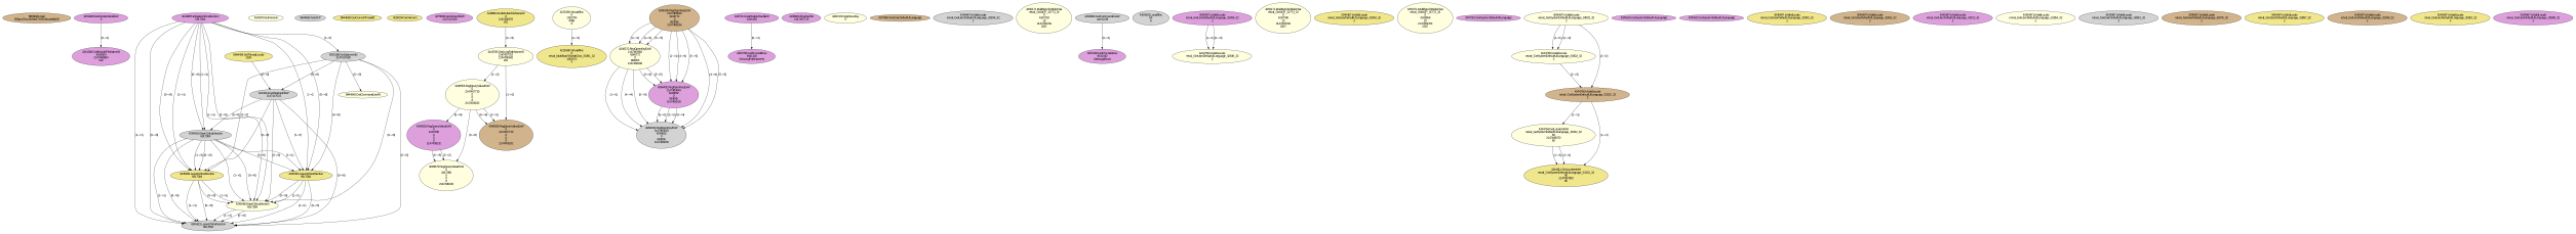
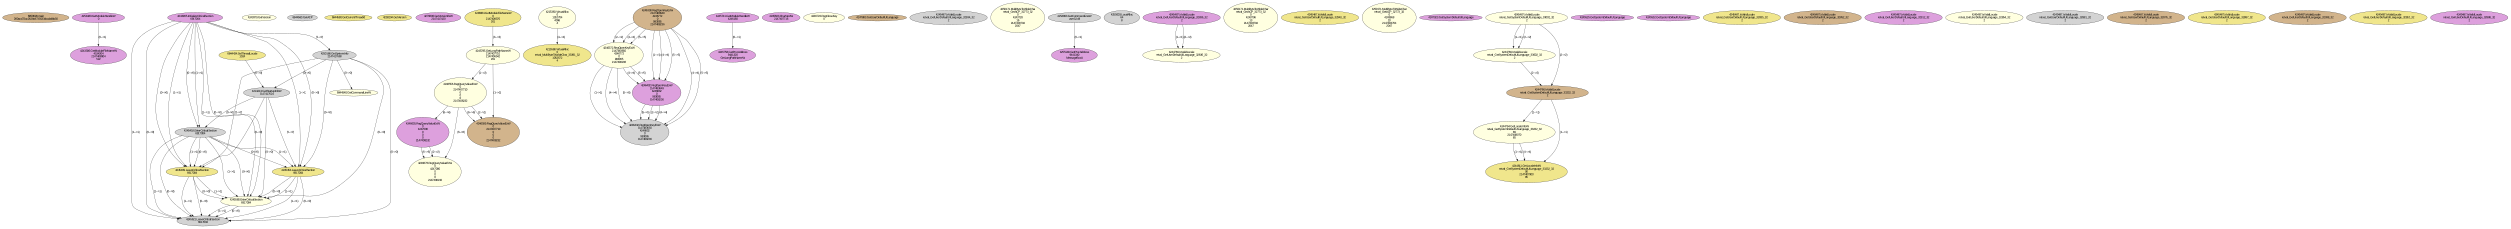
  digraph {
    fontname="Liberation Sans"
    node [fillcolor=lightyellow fontname="Liberation Sans" style=filled]
    edge [fontname="Liberation Sans"]
    n1 [fillcolor=tan label="6850628.main\n000acd72ac2628c8733533dca4afbb30"]
    n2 [fillcolor=plum label="4254480.GetModuleHandleW\n0"]
    n3 [fillcolor=plum label="4243306.GetModuleFileNameW\n4194304\n2147408904\n522"]
    n4 [fillcolor=khaki label="6844434.SetThreadLocale\n1024"]
    n5 [fillcolor=lightgrey label="4214413.GetStartupInfoW\n2147417624"]
    n6 [fillcolor=plum label="4243965.InitializeCriticalSection\n6917004"]
    n7 [fillcolor=lightgrey label="4250188.GetSystemInfo\n2147417660"]
    n8 [fillcolor=lightgrey label="4245418.EnterCriticalSection\n6917004"]
    n9 [fillcolor=khaki label="4245469.LeaveCriticalSection\n6917004"]
    n10 [fillcolor=khaki label="4245454.LeaveCriticalSection\n6917004"]
    n11 [label="4245580.EnterCriticalSection\n6917004"]
    n12 [fillcolor=lightgrey label="4245621.LeaveCriticalSection\n6917004"]
    n13 [label="6844540.GetCommandLineW\n"]
    n14 [label="4243979.GetVersion\n"]
    n15 [fillcolor=lightgrey label="6844560.GetACP\n"]
    n16 [fillcolor=khaki label="6844580.GetCurrentThreadId\n"]
    n17 [fillcolor=khaki label="4250204.GetVersion\n"]
    n18 [fillcolor=plum label="4276690.GetVersionExW\n2147417420"]
    n19 [fillcolor=khaki label="4248064.GetModuleFileNameW\n0\n2147408370\n261"]
    n20 [label="4245785.GetLongPathNameW\n2147407710\n2147406542\n261"]
    n21 [label="4246556.RegQueryValueExW\n0\n2147407710\n0\n0\n0\n2147408232"]
    n22 [fillcolor=tan label="4246599.RegQueryValueExW\n0\n2147407710\n0\n0\n0\n2147408232"]
    n23 [label="4215383.VirtualAlloc\n0\n1310704\n4096\n4"]
    n24 [fillcolor=khaki label="4215588.VirtualAlloc\n0\nretval_MultiByteToWideChar_33391_32\n1052672\n4"]
    n25 [fillcolor=tan label="4246338.RegOpenKeyExW\n2147483649\n4246772\n0\n983065\n2147408236"]
    n26 [label="4246372.RegOpenKeyExW\n2147483650\n4246772\n0\n983065\n2147408236"]
    n27 [fillcolor=plum label="4246402.RegOpenKeyExW\n2147483649\n4246832\n0\n983065\n2147408236"]
    n28 [fillcolor=lightgrey label="4246432.RegOpenKeyExW\n2147483650\n4246832\n0\n983065\n2147408236"]
    n29 [fillcolor=plum label="4245741.GetModuleHandleW\n4246160"]
    n30 [fillcolor=plum label="4245758.GetProcAddress\n9441320\nGetLongPathNameW"]
    n31 [fillcolor=plum label="4246635.RegQueryValueExW\n0\n4247000\n0\n0\n0\n2147408232"]
    n32 [label="4246676.RegQueryValueExW\n0\n4247000\n0\n0\n0\n2147408232"]
    n33 [fillcolor=plum label="4245683.CharNextW\n2147407716"]
    n34 [label="4246722.RegCloseKey\n0"]
    n35 [fillcolor=tan label="4247883.GetUserDefaultUILanguage\n"]
    n36 [fillcolor=lightgrey label="4245487.IsValidLocale\nretval_GetUserDefaultUILanguage_32934_32\n2"]
    n37 [label="4250171.MultiByteToWideChar\nretval_GetACP_32773_32\n0\n4243728\n16\n2147403704\n2047"]
    n38 [fillcolor=lightgrey label="4254893.GetCommandLineW\nuser32.dll"]
    n39 [fillcolor=plum label="4255148.GetProcAddress\n9441340\nMessageBoxA"]
    n40 [fillcolor=lightgrey label="4255003.LocalAlloc\n64\n8"]
    n41 [fillcolor=plum label="4245487.IsValidLocale\nretval_GetUserDefaultUILanguage_32836_32\n2"]
    n42 [label="4244766.IsValidLocale\nretval_GetUserDefaultUILanguage_32836_32\n2"]
    n43 [label="4250171.MultiByteToWideChar\nretval_GetACP_32773_32\n0\n4243796\n13\n2147403704\n2047"]
    n44 [fillcolor=khaki label="4245487.IsValidLocale\nretval_GetUserDefaultUILanguage_32943_32\n2"]
    n45 [label="4250171.MultiByteToWideChar\nretval_GetACP_32773_32\n0\n4243868\n10\n2147403704\n2047"]
    n46 [fillcolor=plum label="4247923.GetSystemDefaultUILanguage\n"]
    n47 [label="4245487.IsValidLocale\nretval_GetSystemDefaultUILanguage_33002_32\n2"]
    n48 [label="4244766.IsValidLocale\nretval_GetSystemDefaultUILanguage_33002_32\n2"]
    n49 [fillcolor=tan label="4244766.IsValidLocale\nretval_GetSystemDefaultUILanguage_33232_32\n2"]
    n50 [label="4244794.GetLocaleInfoW\nretval_GetSystemDefaultUILanguage_33232_32\n89\n2147408070\n85"]
    n51 [fillcolor=khaki label="4244811.GetLocaleInfoW\nretval_GetSystemDefaultUILanguage_33232_32\n90\n2147407900\n85"]
    n52 [fillcolor=plum label="4245525.GetSystemDefaultUILanguage\n"]
    n53 [fillcolor=plum label="4245552.GetSystemDefaultUILanguage\n"]
    n54 [fillcolor=khaki label="4245487.IsValidLocale\nretval_GetUserDefaultUILanguage_32835_32\n2"]
    n55 [fillcolor=tan label="4245487.IsValidLocale\nretval_GetUserDefaultUILanguage_32852_32\n2"]
    n56 [fillcolor=plum label="4245487.IsValidLocale\nretval_GetUserDefaultUILanguage_32912_32\n2"]
    n57 [label="4245487.IsValidLocale\nretval_GetUserDefaultUILanguage_32854_32\n2"]
    n58 [fillcolor=lightgrey label="4245487.IsValidLocale\nretval_GetUserDefaultUILanguage_32881_32\n2"]
    n59 [fillcolor=tan label="4245487.IsValidLocale\nretval_GetUserDefaultUILanguage_32876_32\n2"]
    n60 [fillcolor=khaki label="4245487.IsValidLocale\nretval_GetUserDefaultUILanguage_32887_32\n2"]
    n61 [fillcolor=tan label="4245487.IsValidLocale\nretval_GetUserDefaultUILanguage_32938_32\n2"]
    n62 [fillcolor=khaki label="4245487.IsValidLocale\nretval_GetUserDefaultUILanguage_32910_32\n2"]
    n63 [fillcolor=plum label="4245487.IsValidLocale\nretval_GetUserDefaultUILanguage_32888_32\n2"]
    n2 -> n3 [label="(0-->1)"]
    n4 -> n5 [label="(0-->0)"]
    n5 -> n8 [label="(0-->0)"]
    n5 -> n9 [label="(0-->0)"]
    n5 -> n10 [label="(0-->0)"]
    n5 -> n11 [label="(0-->0)"]
-   n5 -> n12 [label="(0-->0)"]
    n6 -> n7 [label="(0-->0)"]
    n6 -> n8 [label="(1-->1)"]
    n6 -> n8 [label="(0-->0)"]
    n6 -> n9 [label="(1-->1)"]
    n6 -> n9 [label="(0-->0)"]
    n6 -> n10 [label="(1-->1)"]
    n6 -> n10 [label="(0-->0)"]
    n6 -> n11 [label="(1-->1)"]
    n6 -> n11 [label="(0-->0)"]
    n6 -> n12 [label="(1-->1)"]
    n6 -> n12 [label="(0-->0)"]
    n7 -> n5 [label="(0-->0)"]
    n7 -> n9 [label="(0-->0)"]
    n7 -> n10 [label="(0-->0)"]
    n7 -> n11 [label="(0-->0)"]
    n7 -> n12 [label="(0-->0)"]
    n7 -> n13 [label="(0-->0)"]
    n8 -> n9 [label="(1-->1)"]
    n8 -> n9 [label="(0-->0)"]
    n8 -> n10 [label="(1-->1)"]
    n8 -> n10 [label="(0-->0)"]
    n8 -> n11 [label="(1-->1)"]
    n8 -> n11 [label="(0-->0)"]
    n8 -> n12 [label="(1-->1)"]
    n8 -> n12 [label="(0-->0)"]
    n9 -> n11 [label="(1-->1)"]
    n9 -> n11 [label="(0-->0)"]
    n9 -> n12 [label="(1-->1)"]
    n9 -> n12 [label="(0-->0)"]
    n10 -> n11 [label="(1-->1)"]
    n10 -> n11 [label="(0-->0)"]
    n10 -> n12 [label="(1-->1)"]
    n10 -> n12 [label="(0-->0)"]
    n11 -> n12 [label="(1-->1)"]
    n11 -> n12 [label="(0-->0)"]
    n19 -> n20 [label="(3-->3)"]
    n20 -> n21 [label="(1-->2)"]
    n20 -> n22 [label="(1-->2)"]
    n21 -> n22 [label="(2-->2)"]
    n21 -> n22 [label="(6-->6)"]
    n21 -> n31 [label="(6-->6)"]
    n21 -> n32 [label="(6-->6)"]
    n23 -> n24 [label="(4-->4)"]
    n25 -> n26 [label="(2-->2)"]
    n25 -> n26 [label="(4-->4)"]
    n25 -> n26 [label="(5-->5)"]
    n25 -> n27 [label="(1-->1)"]
    n25 -> n27 [label="(4-->4)"]
    n25 -> n27 [label="(5-->5)"]
    n25 -> n28 [label="(4-->4)"]
    n25 -> n28 [label="(5-->5)"]
    n26 -> n27 [label="(4-->4)"]
    n26 -> n27 [label="(5-->5)"]
    n26 -> n28 [label="(1-->1)"]
    n26 -> n28 [label="(4-->4)"]
    n26 -> n28 [label="(5-->5)"]
    n27 -> n28 [label="(2-->2)"]
    n27 -> n28 [label="(4-->4)"]
    n27 -> n28 [label="(5-->5)"]
    n29 -> n30 [label="(0-->1)"]
    n31 -> n32 [label="(2-->2)"]
    n31 -> n32 [label="(6-->6)"]
    n38 -> n39 [label="(0-->1)"]
    n41 -> n42 [label="(1-->1)"]
    n41 -> n42 [label="(2-->2)"]
    n47 -> n48 [label="(1-->1)"]
    n47 -> n48 [label="(2-->2)"]
    n47 -> n49 [label="(2-->2)"]
    n48 -> n49 [label="(2-->2)"]
    n49 -> n50 [label="(1-->1)"]
    n49 -> n51 [label="(1-->1)"]
    n50 -> n51 [label="(1-->1)"]
    n50 -> n51 [label="(4-->4)"]
  }
